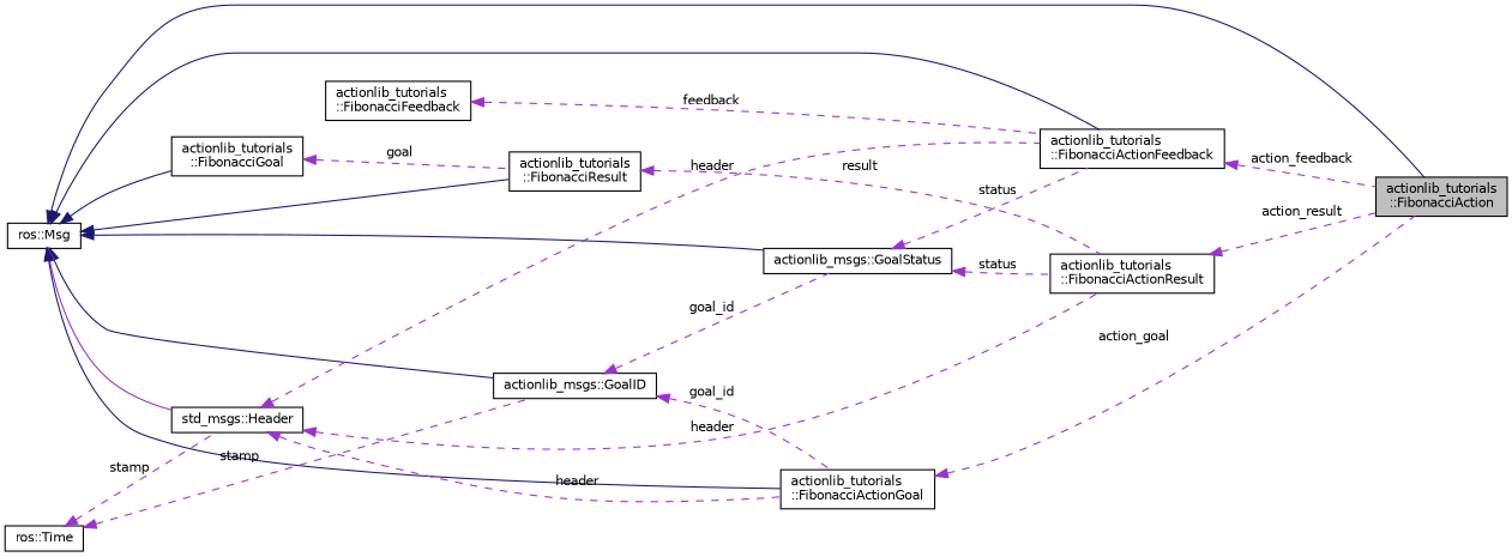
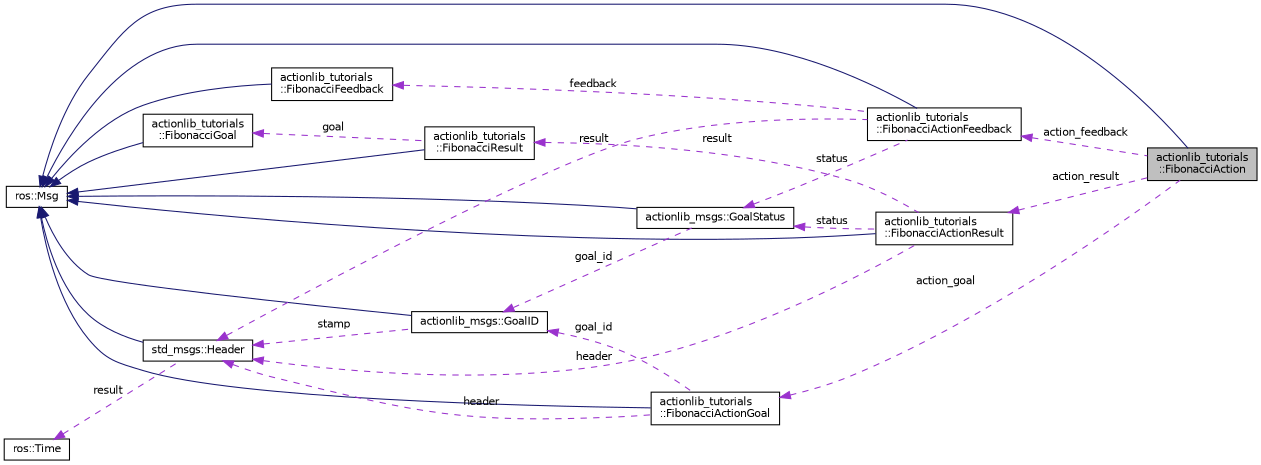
  digraph {
    rankdir=LR
    node [color=black fillcolor=white fontname=Helvetica fontsize=10 shape=record style=filled]
    edge [color=darkorchid3 dir=back fontname=Helvetica fontsize=10 labelfontname=Helvetica labelfontsize=10 style=dashed]
    n1 [fillcolor=grey75 fontcolor=black height=0.2 label="actionlib_tutorials\l::FibonacciAction" width=0.4]
    n2 [height=0.2 label="ros::Msg" width=0.4]
    n3 [height=0.2 label="actionlib_tutorials\l::FibonacciActionFeedback" width=0.4]
    n4 [height=0.2 label="actionlib_msgs::GoalStatus" width=0.4]
    n5 [height=0.2 label="actionlib_msgs::GoalID" width=0.4]
    n6 [height=0.2 label="actionlib_tutorials\l::FibonacciFeedback" width=0.4]
    n7 [height=0.2 label="std_msgs::Header" width=0.4]
    n8 [height=0.2 label="actionlib_tutorials\l::FibonacciActionResult" width=0.4]
    n9 [height=0.2 label="actionlib_tutorials\l::FibonacciResult" width=0.4]
    n10 [height=0.2 label="actionlib_tutorials\l::FibonacciActionGoal" width=0.4]
    n11 [height=0.2 label="actionlib_tutorials\l::FibonacciGoal" width=0.4]
    n12 [height=0.2 label="ros::Time" width=0.4]
    n2 -> n1 [color=midnightblue style=solid]
    n2 -> n3 [color=midnightblue style=solid]
    n2 -> n4 [color=midnightblue style=solid]
    n2 -> n5 [color=midnightblue style=solid]
-   n2 -> n7 [style=solid]
+   n2 -> n6 [color=midnightblue style=solid]
+   n2 -> n7 [color=midnightblue style=solid]
+   n2 -> n8 [color=midnightblue style=solid]
    n2 -> n9 [color=midnightblue style=solid]
    n2 -> n10 [color=midnightblue style=solid]
    n2 -> n11 [color=midnightblue style=solid]
    n3 -> n1 [label=" action_feedback"]
    n4 -> n3 [label=" status"]
    n4 -> n8 [label=" status"]
    n5 -> n4 [label=" goal_id"]
    n5 -> n10 [label=" goal_id"]
    n6 -> n3 [label=" feedback"]
-   n7 -> n3 [label=" header"]
+   n7 -> n3 [label=" result"]
    n7 -> n8 [label=" header"]
    n7 -> n10 [label=" header"]
    n8 -> n1 [label=" action_result"]
    n9 -> n8 [label=" result"]
    n10 -> n1 [label=" action_goal"]
    n11 -> n9 [label=" goal"]
-   n12 -> n5 [label=" stamp"]
-   n12 -> n7 [label=" stamp"]
+   n7 -> n5 [label=" stamp"]
+   n12 -> n7 [label=" result"]
  }
